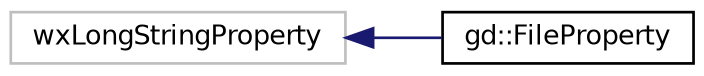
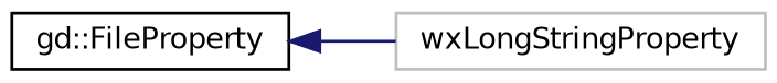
  digraph {
    rankdir=LR
    node [fillcolor=white fontname=Helvetica fontsize=10 shape=record style=filled]
    n1 [color=grey75 height=0.2 label=wxLongStringProperty width=0.4]
    n2 [color=black height=0.2 label="gd::FileProperty" width=0.4]
-   n1 -> n2 [color=midnightblue dir=back fontname=Helvetica fontsize=10 labelfontname=Helvetica labelfontsize=10 style=solid]
+   n2 -> n1 [color=midnightblue dir=back fontname=Helvetica fontsize=10 labelfontname=Helvetica labelfontsize=10 style=solid]
  }
